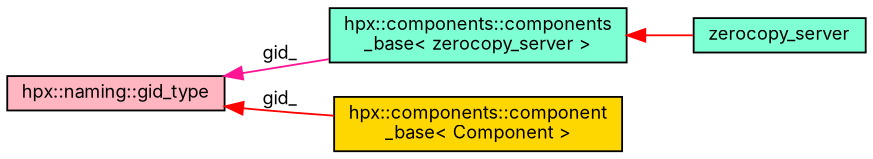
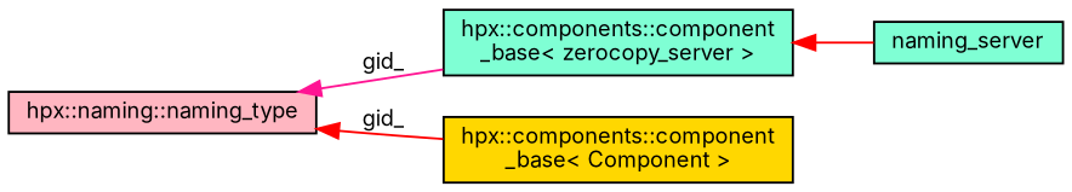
  digraph {
    fontname=Inter
    rankdir=LR
    node [color=black fillcolor=aquamarine fontname=Inter fontsize=10 shape=record style=filled]
    edge [color=red dir=back fontname=Inter fontsize=10 labelfontname=Helvetica labelfontsize=10 style=solid]
-   n1 [fontcolor=black height=0.2 label=zerocopy_server width=0.4]
-   n2 [height=0.2 label="hpx::components::components\l_base\< zerocopy_server \>" width=0.4]
+   n1 [fontcolor=black height=0.2 label=naming_server width=0.4]
+   n2 [height=0.2 label="hpx::components::component\l_base\< zerocopy_server \>" width=0.4]
    n3 [fillcolor=gold height=0.2 label="hpx::components::component\l_base\< Component \>" width=0.4]
-   n4 [fillcolor=lightpink height=0.2 label="hpx::naming::gid_type" width=0.4]
+   n4 [fillcolor=lightpink height=0.2 label="hpx::naming::naming_type" width=0.4]
    n2 -> n1
    n4 -> n2 [color=deeppink label=" gid_"]
    n4 -> n3 [label=" gid_"]
  }
